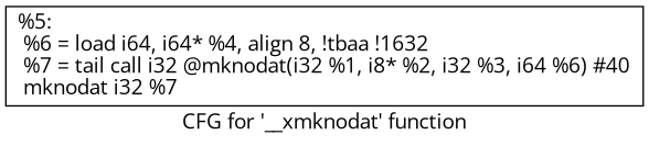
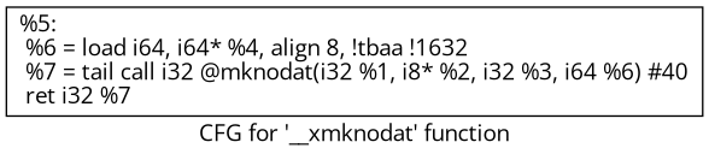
  digraph {
    label="CFG for '__xmknodat' function"
    fontname="Open Sans"
-   n1 [label="{%5:\l  %6 = load i64, i64* %4, align 8, !tbaa !1632\l  %7 = tail call i32 @mknodat(i32 %1, i8* %2, i32 %3, i64 %6) #40\l  mknodat i32 %7\l}" shape=record fontname="Open Sans"]
+   n1 [label="{%5:\l  %6 = load i64, i64* %4, align 8, !tbaa !1632\l  %7 = tail call i32 @mknodat(i32 %1, i8* %2, i32 %3, i64 %6) #40\l  ret i32 %7\l}" shape=record fontname="Open Sans"]
  }
